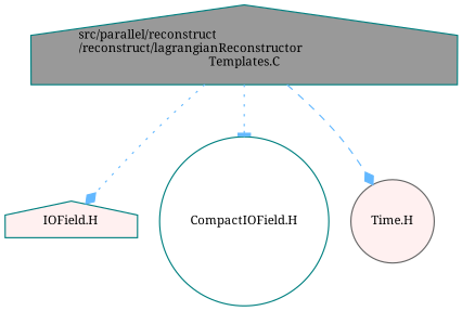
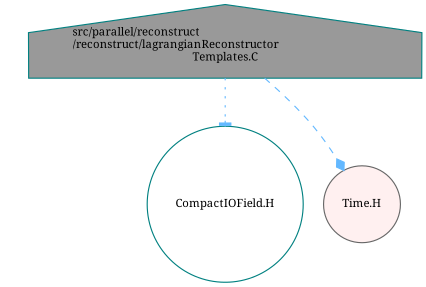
  digraph {
    fontname="Noto Serif"
    node [color=teal fillcolor="#FFF0F0" fontname="Noto Serif" fontsize=10 shape=house style=filled]
    edge [arrowhead=diamond color=steelblue1 fontname="Noto Serif" fontsize=10 labelfontname=Helvetica labelfontsize=10 style=dotted]
    n1 [fillcolor=grey60 fontcolor=black height=0.2 label="src/parallel/reconstruct\l/reconstruct/lagrangianReconstructor\lTemplates.C" width=0.4]
-   n2 [height=0.2 label="IOField.H" width=0.4]
    n3 [fillcolor=white height=0.2 label="CompactIOField.H" shape=circle width=0.4]
    n4 [color=gray40 height=0.2 label="Time.H" shape=circle width=0.4]
-   n1 -> n2
    n1 -> n3 [arrowhead=tee]
    n1 -> n4 [style=dashed]
  }
